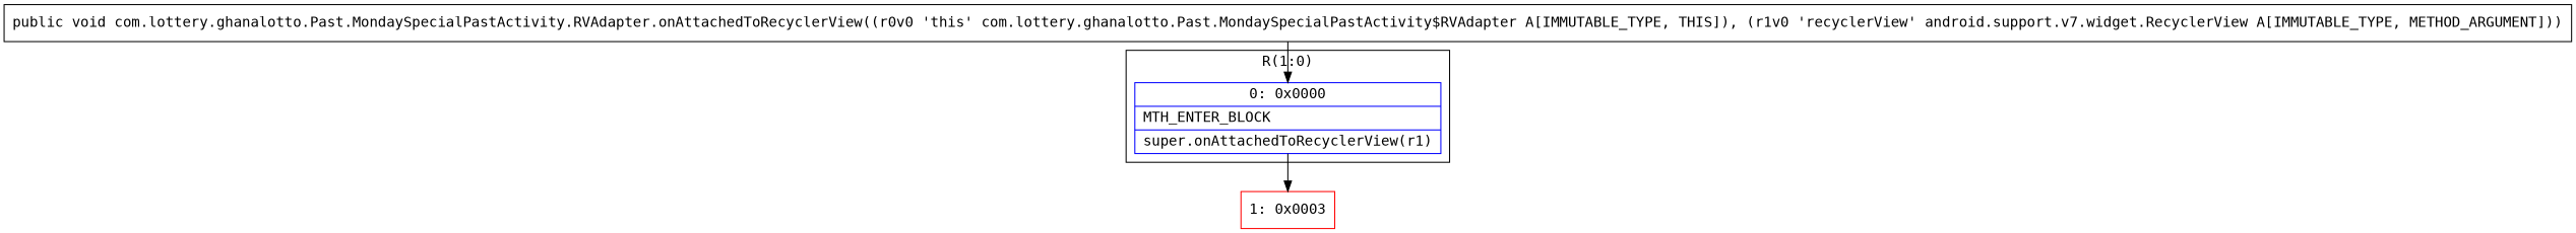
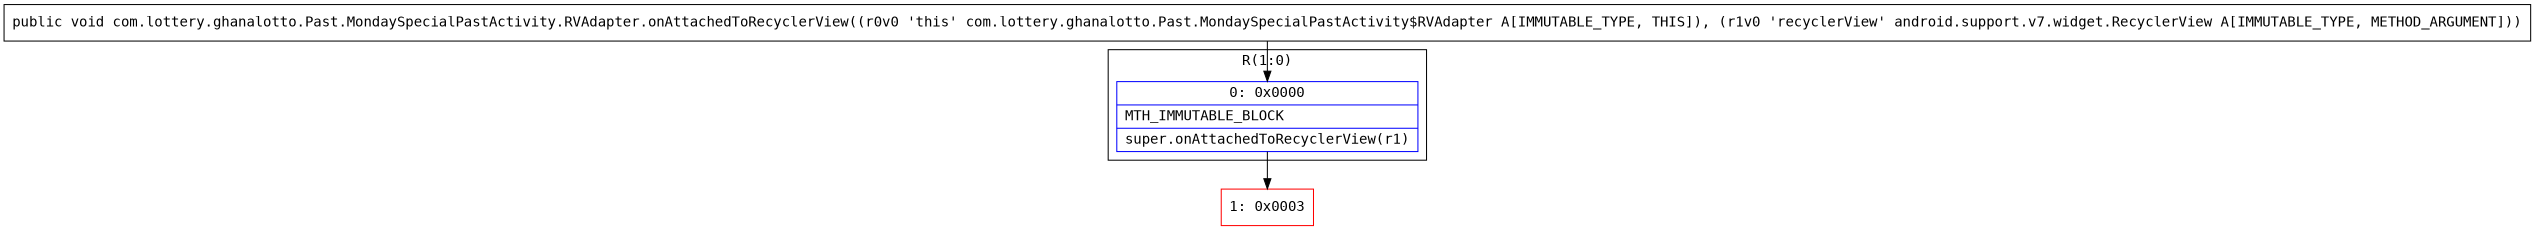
  digraph {
    fontname="DejaVu Sans Mono"
    node [shape=record fontname="DejaVu Sans Mono"]
    edge [fontname="DejaVu Sans Mono"]
-   n1 [color=blue label="{0\:\ 0x0000|MTH_ENTER_BLOCK\l|super.onAttachedToRecyclerView(r1)\l}"]
+   n1 [color=blue label="{0\:\ 0x0000|MTH_IMMUTABLE_BLOCK\l|super.onAttachedToRecyclerView(r1)\l}"]
    n2 [color=red label="{1\:\ 0x0003}"]
    n3 [label="{public void com.lottery.ghanalotto.Past.MondaySpecialPastActivity.RVAdapter.onAttachedToRecyclerView((r0v0 'this' com.lottery.ghanalotto.Past.MondaySpecialPastActivity$RVAdapter A[IMMUTABLE_TYPE, THIS]), (r1v0 'recyclerView' android.support.v7.widget.RecyclerView A[IMMUTABLE_TYPE, METHOD_ARGUMENT])) }"]
    subgraph cluster_1 {
      label="R(1:0)"
      n1
    }
    n1 -> n2
    n3 -> n1
  }
